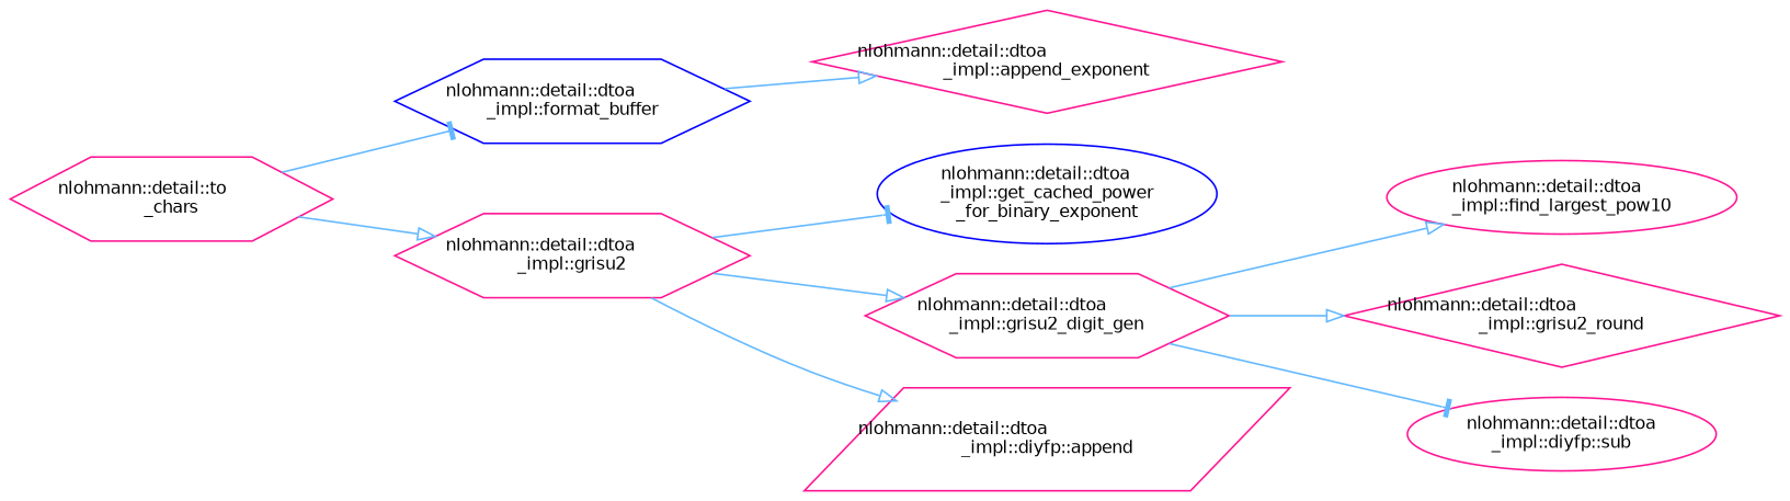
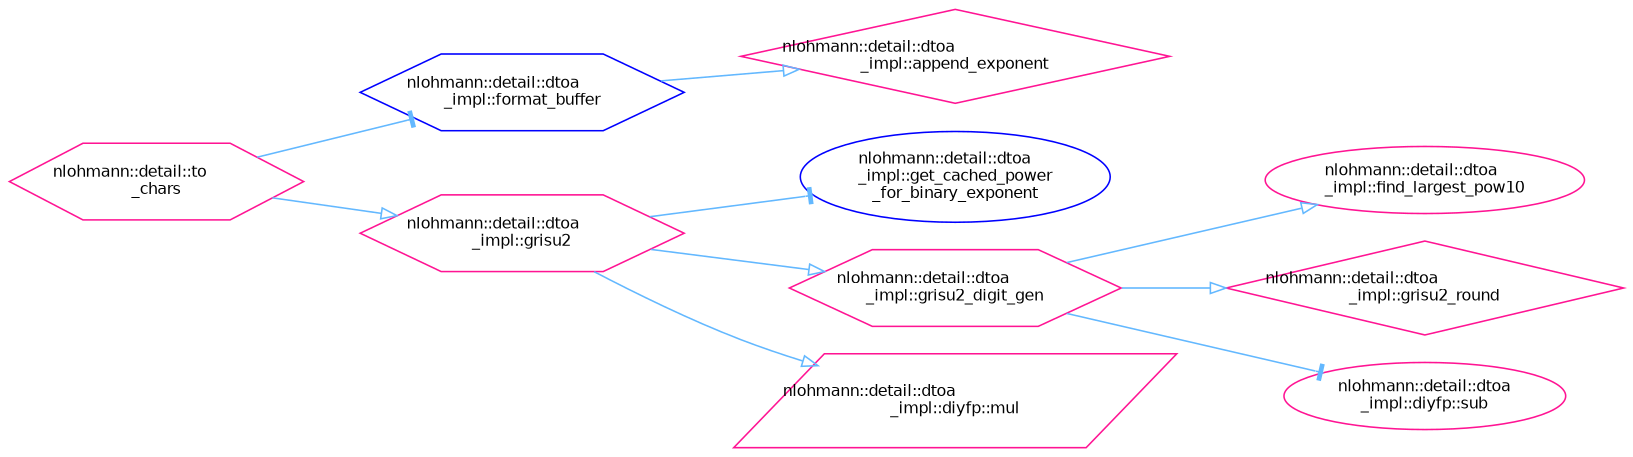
  digraph {
    rankdir=LR
    node [color=deeppink fillcolor=white fontname=Helvetica fontsize=10 shape=hexagon style=filled]
    edge [arrowhead=onormal color=steelblue1 fontname=Helvetica fontsize=10 labelfontname=Helvetica labelfontsize=10 style=solid]
    n1 [height=0.2 label="nlohmann::detail::to\l_chars" width=0.4]
    n2 [color=blue height=0.2 label="nlohmann::detail::dtoa\l_impl::format_buffer" width=0.4]
    n3 [height=0.2 label="nlohmann::detail::dtoa\l_impl::grisu2" width=0.4]
    n4 [height=0.2 label="nlohmann::detail::dtoa\l_impl::append_exponent" shape=diamond width=0.4]
    n5 [color=blue height=0.2 label="nlohmann::detail::dtoa\l_impl::get_cached_power\l_for_binary_exponent" shape=ellipse width=0.4]
    n6 [height=0.2 label="nlohmann::detail::dtoa\l_impl::grisu2_digit_gen" width=0.4]
-   n7 [height=0.2 label="nlohmann::detail::dtoa\l_impl::diyfp::append" shape=parallelogram width=0.4]
+   n7 [height=0.2 label="nlohmann::detail::dtoa\l_impl::diyfp::mul" shape=parallelogram width=0.4]
    n8 [height=0.2 label="nlohmann::detail::dtoa\l_impl::find_largest_pow10" shape=ellipse width=0.4]
    n9 [height=0.2 label="nlohmann::detail::dtoa\l_impl::grisu2_round" shape=diamond width=0.4]
    n10 [height=0.2 label="nlohmann::detail::dtoa\l_impl::diyfp::sub" shape=ellipse width=0.4]
    n1 -> n2 [arrowhead=tee]
    n1 -> n3
    n2 -> n4
    n3 -> n5 [arrowhead=tee]
    n3 -> n6
    n3 -> n7
    n6 -> n8
    n6 -> n9
    n6 -> n10 [arrowhead=tee]
  }
